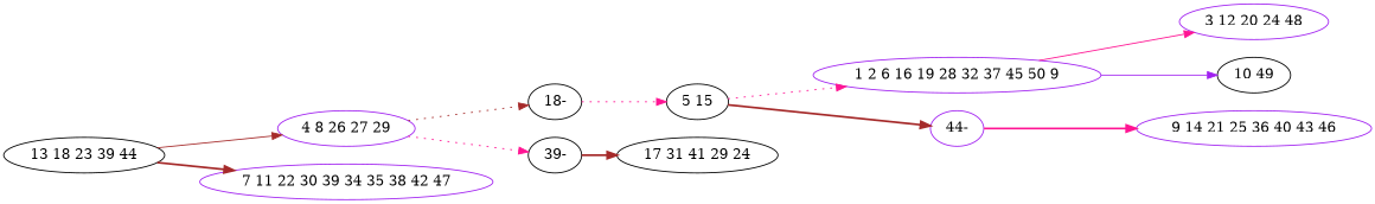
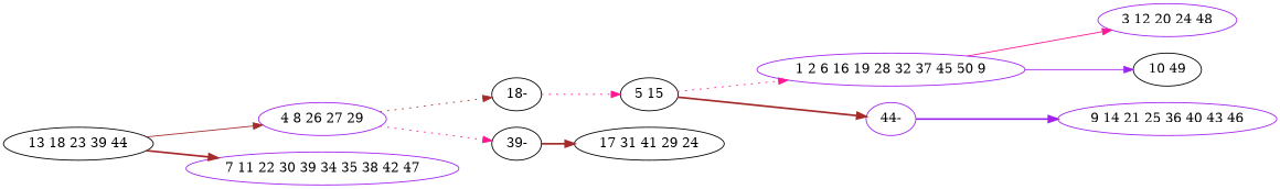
  digraph {
    rankdir=LR
    node [color=black]
    edge [color=brown style=bold]
    n1 [label="13 18 23 39 44"]
    n2 [color=purple label="4 8 26 27 29"]
    n3 [color=purple label="7 11 22 30 39 34 35 38 42 47"]
    n4 [label="18-"]
    n5 [label="39-"]
    n6 [label="5 15"]
    n7 [label="17 31 41 29 24"]
    n8 [color=purple label="1 2 6 16 19 28 32 37 45 50 9"]
    n9 [color=purple label="44-"]
    n10 [color=purple label="3 12 20 24 48"]
    n11 [label="10 49"]
    n12 [color=purple label="9 14 21 25 36 40 43 46"]
    n1 -> n2 [style=solid]
    n1 -> n3
    n2 -> n4 [style=dotted]
    n2 -> n5 [color=deeppink style=dotted]
    n4 -> n6 [color=deeppink style=dotted]
    n5 -> n7
    n6 -> n8 [color=deeppink style=dotted]
    n6 -> n9
    n8 -> n10 [color=deeppink style=solid]
    n8 -> n11 [color=purple style=solid]
-   n9 -> n12 [color=deeppink]
+   n9 -> n12 [color=purple]
  }
